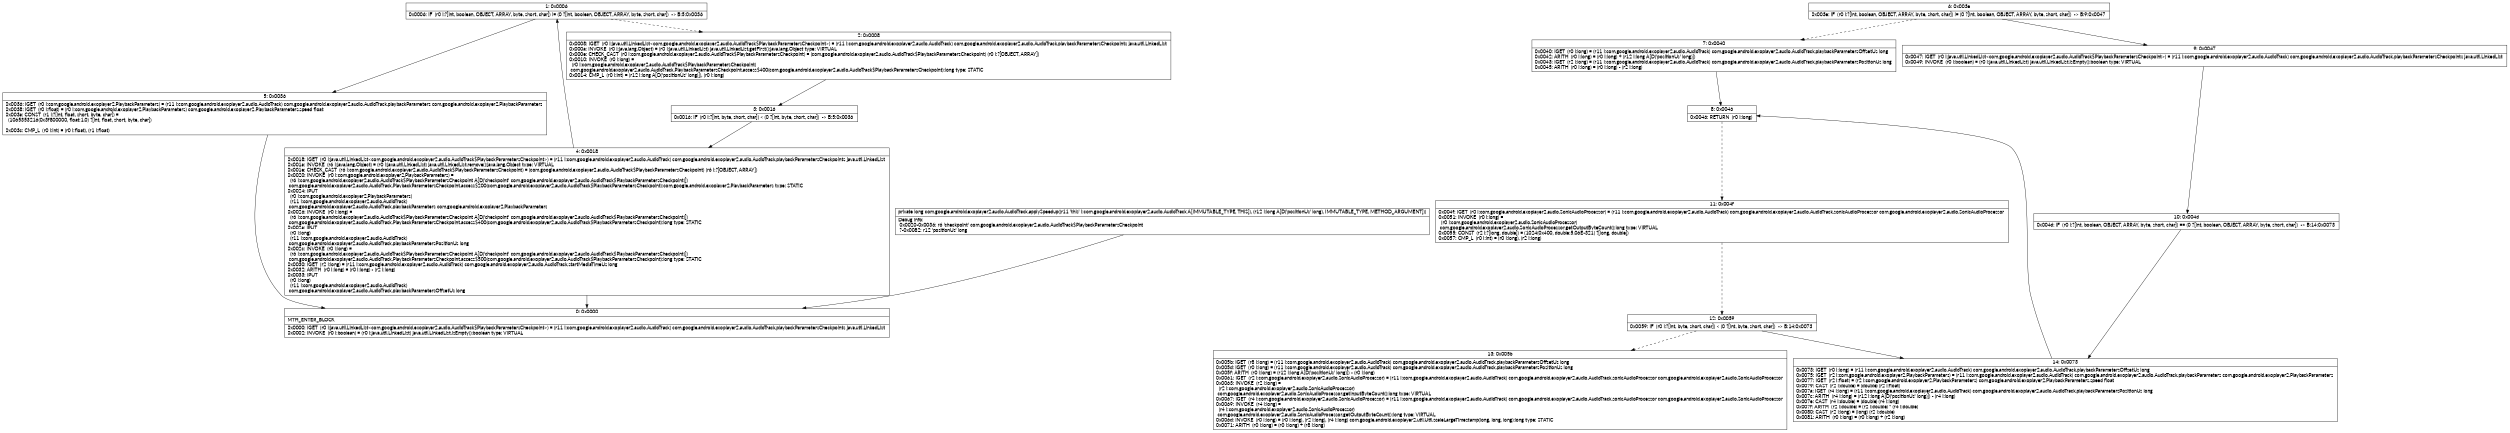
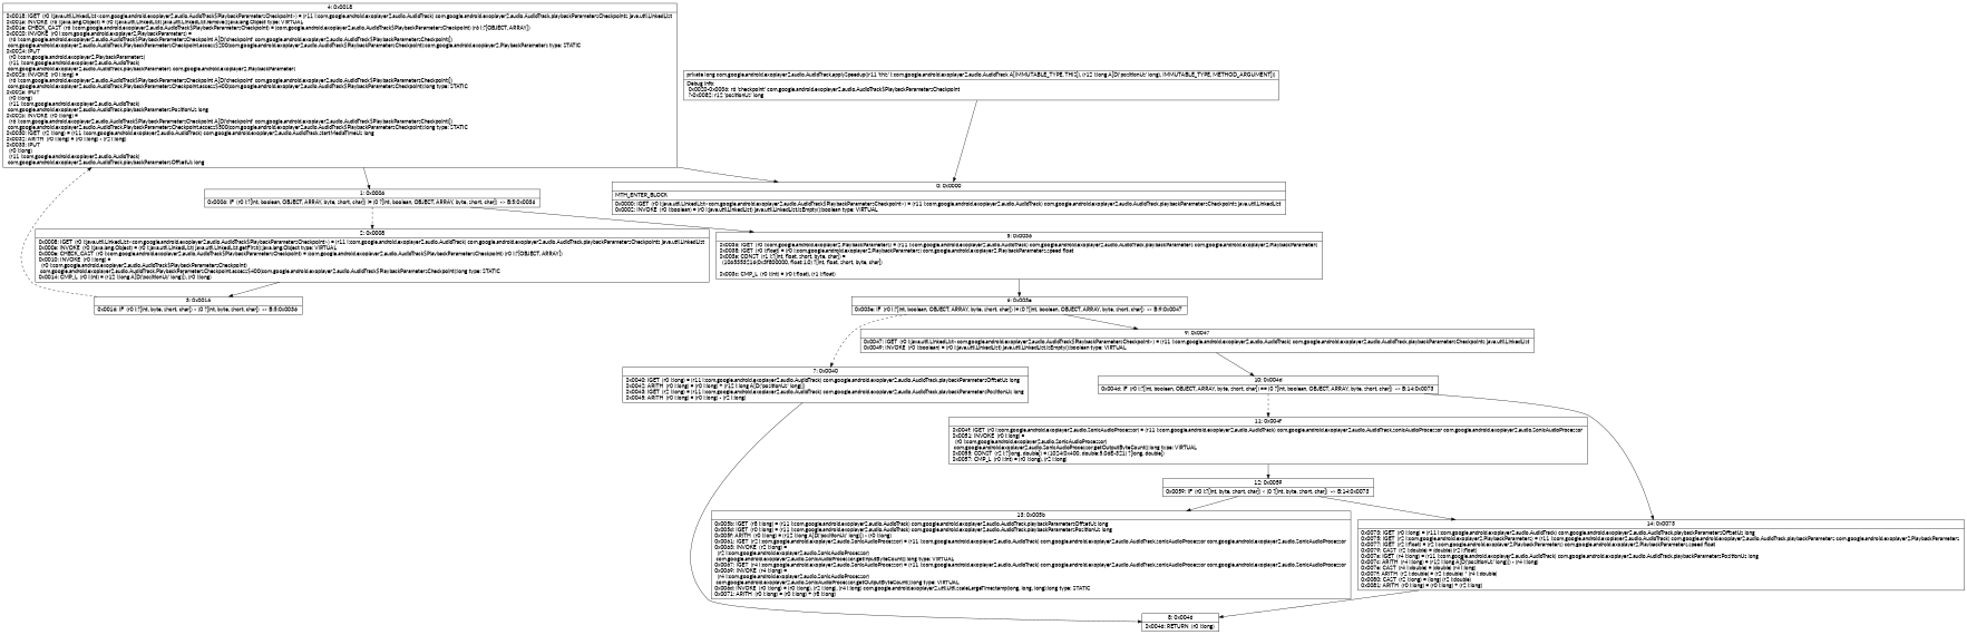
  digraph {
    fontname=Lato
    node [fontname=Lato shape=record]
    edge [fontname=Lato]
    n1 [label="{0\:\ 0x0000|MTH_ENTER_BLOCK\l|0x0000: IGET  (r0 I:java.util.LinkedList\<com.google.android.exoplayer2.audio.AudioTrack$PlaybackParametersCheckpoint\>) = (r11 I:com.google.android.exoplayer2.audio.AudioTrack) com.google.android.exoplayer2.audio.AudioTrack.playbackParametersCheckpoints java.util.LinkedList \l0x0002: INVOKE  (r0 I:boolean) = (r0 I:java.util.LinkedList) java.util.LinkedList.isEmpty():boolean type: VIRTUAL \l}"]
    n2 [label="{1\:\ 0x0006|0x0006: IF  (r0 I:?[int, boolean, OBJECT, ARRAY, byte, short, char]) != (0 ?[int, boolean, OBJECT, ARRAY, byte, short, char])  \-\> B:5:0x0036 \l}"]
    n3 [label="{2\:\ 0x0008|0x0008: IGET  (r0 I:java.util.LinkedList\<com.google.android.exoplayer2.audio.AudioTrack$PlaybackParametersCheckpoint\>) = (r11 I:com.google.android.exoplayer2.audio.AudioTrack) com.google.android.exoplayer2.audio.AudioTrack.playbackParametersCheckpoints java.util.LinkedList \l0x000a: INVOKE  (r0 I:java.lang.Object) = (r0 I:java.util.LinkedList) java.util.LinkedList.getFirst():java.lang.Object type: VIRTUAL \l0x000e: CHECK_CAST  (r0 I:com.google.android.exoplayer2.audio.AudioTrack$PlaybackParametersCheckpoint) = (com.google.android.exoplayer2.audio.AudioTrack$PlaybackParametersCheckpoint) (r0 I:?[OBJECT, ARRAY]) \l0x0010: INVOKE  (r0 I:long) = \l  (r0 I:com.google.android.exoplayer2.audio.AudioTrack$PlaybackParametersCheckpoint)\l com.google.android.exoplayer2.audio.AudioTrack.PlaybackParametersCheckpoint.access$400(com.google.android.exoplayer2.audio.AudioTrack$PlaybackParametersCheckpoint):long type: STATIC \l0x0014: CMP_L  (r0 I:int) = (r12 I:long A[D('positionUs' long)]), (r0 I:long) \l}"]
    n4 [label="{5\:\ 0x0036|0x0036: IGET  (r0 I:com.google.android.exoplayer2.PlaybackParameters) = (r11 I:com.google.android.exoplayer2.audio.AudioTrack) com.google.android.exoplayer2.audio.AudioTrack.playbackParameters com.google.android.exoplayer2.PlaybackParameters \l0x0038: IGET  (r0 I:float) = (r0 I:com.google.android.exoplayer2.PlaybackParameters) com.google.android.exoplayer2.PlaybackParameters.speed float \l0x003a: CONST  (r1 I:?[int, float, short, byte, char]) = \l  (1065353216(0x3f800000, float:1.0) ?[int, float, short, byte, char])\l \l0x003c: CMP_L  (r0 I:int) = (r0 I:float), (r1 I:float) \l}"]
    n5 [label="{3\:\ 0x0016|0x0016: IF  (r0 I:?[int, byte, short, char]) \< (0 ?[int, byte, short, char])  \-\> B:5:0x0036 \l}"]
    n6 [label="{6\:\ 0x003e|0x003e: IF  (r0 I:?[int, boolean, OBJECT, ARRAY, byte, short, char]) != (0 ?[int, boolean, OBJECT, ARRAY, byte, short, char])  \-\> B:9:0x0047 \l}"]
    n7 [label="{4\:\ 0x0018|0x0018: IGET  (r0 I:java.util.LinkedList\<com.google.android.exoplayer2.audio.AudioTrack$PlaybackParametersCheckpoint\>) = (r11 I:com.google.android.exoplayer2.audio.AudioTrack) com.google.android.exoplayer2.audio.AudioTrack.playbackParametersCheckpoints java.util.LinkedList \l0x001a: INVOKE  (r6 I:java.lang.Object) = (r0 I:java.util.LinkedList) java.util.LinkedList.remove():java.lang.Object type: VIRTUAL \l0x001e: CHECK_CAST  (r6 I:com.google.android.exoplayer2.audio.AudioTrack$PlaybackParametersCheckpoint) = (com.google.android.exoplayer2.audio.AudioTrack$PlaybackParametersCheckpoint) (r6 I:?[OBJECT, ARRAY]) \l0x0020: INVOKE  (r0 I:com.google.android.exoplayer2.PlaybackParameters) = \l  (r6 I:com.google.android.exoplayer2.audio.AudioTrack$PlaybackParametersCheckpoint A[D('checkpoint' com.google.android.exoplayer2.audio.AudioTrack$PlaybackParametersCheckpoint)])\l com.google.android.exoplayer2.audio.AudioTrack.PlaybackParametersCheckpoint.access$200(com.google.android.exoplayer2.audio.AudioTrack$PlaybackParametersCheckpoint):com.google.android.exoplayer2.PlaybackParameters type: STATIC \l0x0024: IPUT  \l  (r0 I:com.google.android.exoplayer2.PlaybackParameters)\l  (r11 I:com.google.android.exoplayer2.audio.AudioTrack)\l com.google.android.exoplayer2.audio.AudioTrack.playbackParameters com.google.android.exoplayer2.PlaybackParameters \l0x0026: INVOKE  (r0 I:long) = \l  (r6 I:com.google.android.exoplayer2.audio.AudioTrack$PlaybackParametersCheckpoint A[D('checkpoint' com.google.android.exoplayer2.audio.AudioTrack$PlaybackParametersCheckpoint)])\l com.google.android.exoplayer2.audio.AudioTrack.PlaybackParametersCheckpoint.access$400(com.google.android.exoplayer2.audio.AudioTrack$PlaybackParametersCheckpoint):long type: STATIC \l0x002a: IPUT  \l  (r0 I:long)\l  (r11 I:com.google.android.exoplayer2.audio.AudioTrack)\l com.google.android.exoplayer2.audio.AudioTrack.playbackParametersPositionUs long \l0x002c: INVOKE  (r0 I:long) = \l  (r6 I:com.google.android.exoplayer2.audio.AudioTrack$PlaybackParametersCheckpoint A[D('checkpoint' com.google.android.exoplayer2.audio.AudioTrack$PlaybackParametersCheckpoint)])\l com.google.android.exoplayer2.audio.AudioTrack.PlaybackParametersCheckpoint.access$500(com.google.android.exoplayer2.audio.AudioTrack$PlaybackParametersCheckpoint):long type: STATIC \l0x0030: IGET  (r2 I:long) = (r11 I:com.google.android.exoplayer2.audio.AudioTrack) com.google.android.exoplayer2.audio.AudioTrack.startMediaTimeUs long \l0x0032: ARITH  (r0 I:long) = (r0 I:long) \- (r2 I:long) \l0x0033: IPUT  \l  (r0 I:long)\l  (r11 I:com.google.android.exoplayer2.audio.AudioTrack)\l com.google.android.exoplayer2.audio.AudioTrack.playbackParametersOffsetUs long \l}"]
    n8 [label="{7\:\ 0x0040|0x0040: IGET  (r0 I:long) = (r11 I:com.google.android.exoplayer2.audio.AudioTrack) com.google.android.exoplayer2.audio.AudioTrack.playbackParametersOffsetUs long \l0x0042: ARITH  (r0 I:long) = (r0 I:long) + (r12 I:long A[D('positionUs' long)]) \l0x0043: IGET  (r2 I:long) = (r11 I:com.google.android.exoplayer2.audio.AudioTrack) com.google.android.exoplayer2.audio.AudioTrack.playbackParametersPositionUs long \l0x0045: ARITH  (r0 I:long) = (r0 I:long) \- (r2 I:long) \l}"]
    n9 [label="{9\:\ 0x0047|0x0047: IGET  (r0 I:java.util.LinkedList\<com.google.android.exoplayer2.audio.AudioTrack$PlaybackParametersCheckpoint\>) = (r11 I:com.google.android.exoplayer2.audio.AudioTrack) com.google.android.exoplayer2.audio.AudioTrack.playbackParametersCheckpoints java.util.LinkedList \l0x0049: INVOKE  (r0 I:boolean) = (r0 I:java.util.LinkedList) java.util.LinkedList.isEmpty():boolean type: VIRTUAL \l}"]
    n10 [label="{8\:\ 0x0046|0x0046: RETURN  (r0 I:long) \l}"]
    n11 [label="{10\:\ 0x004d|0x004d: IF  (r0 I:?[int, boolean, OBJECT, ARRAY, byte, short, char]) == (0 ?[int, boolean, OBJECT, ARRAY, byte, short, char])  \-\> B:14:0x0073 \l}"]
    n12 [label="{11\:\ 0x004f|0x004f: IGET  (r0 I:com.google.android.exoplayer2.audio.SonicAudioProcessor) = (r11 I:com.google.android.exoplayer2.audio.AudioTrack) com.google.android.exoplayer2.audio.AudioTrack.sonicAudioProcessor com.google.android.exoplayer2.audio.SonicAudioProcessor \l0x0051: INVOKE  (r0 I:long) = \l  (r0 I:com.google.android.exoplayer2.audio.SonicAudioProcessor)\l com.google.android.exoplayer2.audio.SonicAudioProcessor.getOutputByteCount():long type: VIRTUAL \l0x0055: CONST  (r2 I:?[long, double]) = (1024(0x400, double:5.06E\-321) ?[long, double]) \l0x0057: CMP_L  (r0 I:int) = (r0 I:long), (r2 I:long) \l}"]
    n13 [label="{14\:\ 0x0073|0x0073: IGET  (r0 I:long) = (r11 I:com.google.android.exoplayer2.audio.AudioTrack) com.google.android.exoplayer2.audio.AudioTrack.playbackParametersOffsetUs long \l0x0075: IGET  (r2 I:com.google.android.exoplayer2.PlaybackParameters) = (r11 I:com.google.android.exoplayer2.audio.AudioTrack) com.google.android.exoplayer2.audio.AudioTrack.playbackParameters com.google.android.exoplayer2.PlaybackParameters \l0x0077: IGET  (r2 I:float) = (r2 I:com.google.android.exoplayer2.PlaybackParameters) com.google.android.exoplayer2.PlaybackParameters.speed float \l0x0079: CAST  (r2 I:double) = (double) (r2 I:float) \l0x007a: IGET  (r4 I:long) = (r11 I:com.google.android.exoplayer2.audio.AudioTrack) com.google.android.exoplayer2.audio.AudioTrack.playbackParametersPositionUs long \l0x007c: ARITH  (r4 I:long) = (r12 I:long A[D('positionUs' long)]) \- (r4 I:long) \l0x007e: CAST  (r4 I:double) = (double) (r4 I:long) \l0x007f: ARITH  (r2 I:double) = (r2 I:double) * (r4 I:double) \l0x0080: CAST  (r2 I:long) = (long) (r2 I:double) \l0x0081: ARITH  (r0 I:long) = (r0 I:long) + (r2 I:long) \l}"]
    n14 [label="{12\:\ 0x0059|0x0059: IF  (r0 I:?[int, byte, short, char]) \< (0 ?[int, byte, short, char])  \-\> B:14:0x0073 \l}"]
    n15 [label="{13\:\ 0x005b|0x005b: IGET  (r8 I:long) = (r11 I:com.google.android.exoplayer2.audio.AudioTrack) com.google.android.exoplayer2.audio.AudioTrack.playbackParametersOffsetUs long \l0x005d: IGET  (r0 I:long) = (r11 I:com.google.android.exoplayer2.audio.AudioTrack) com.google.android.exoplayer2.audio.AudioTrack.playbackParametersPositionUs long \l0x005f: ARITH  (r0 I:long) = (r12 I:long A[D('positionUs' long)]) \- (r0 I:long) \l0x0061: IGET  (r2 I:com.google.android.exoplayer2.audio.SonicAudioProcessor) = (r11 I:com.google.android.exoplayer2.audio.AudioTrack) com.google.android.exoplayer2.audio.AudioTrack.sonicAudioProcessor com.google.android.exoplayer2.audio.SonicAudioProcessor \l0x0063: INVOKE  (r2 I:long) = \l  (r2 I:com.google.android.exoplayer2.audio.SonicAudioProcessor)\l com.google.android.exoplayer2.audio.SonicAudioProcessor.getInputByteCount():long type: VIRTUAL \l0x0067: IGET  (r4 I:com.google.android.exoplayer2.audio.SonicAudioProcessor) = (r11 I:com.google.android.exoplayer2.audio.AudioTrack) com.google.android.exoplayer2.audio.AudioTrack.sonicAudioProcessor com.google.android.exoplayer2.audio.SonicAudioProcessor \l0x0069: INVOKE  (r4 I:long) = \l  (r4 I:com.google.android.exoplayer2.audio.SonicAudioProcessor)\l com.google.android.exoplayer2.audio.SonicAudioProcessor.getOutputByteCount():long type: VIRTUAL \l0x006d: INVOKE  (r0 I:long) = (r0 I:long), (r2 I:long), (r4 I:long) com.google.android.exoplayer2.util.Util.scaleLargeTimestamp(long, long, long):long type: STATIC \l0x0071: ARITH  (r0 I:long) = (r0 I:long) + (r8 I:long) \l}"]
    n16 [label="{private long com.google.android.exoplayer2.audio.AudioTrack.applySpeedup((r11 'this' I:com.google.android.exoplayer2.audio.AudioTrack A[IMMUTABLE_TYPE, THIS]), (r12 I:long A[D('positionUs' long), IMMUTABLE_TYPE, METHOD_ARGUMENT]))  | Debug Info:\l  0x0020\-0x0036: r6 'checkpoint' com.google.android.exoplayer2.audio.AudioTrack$PlaybackParametersCheckpoint\l  ?\-0x0082: r12 'positionUs' long\l}"]
    n2 -> n3 [style=dashed]
    n2 -> n4
    n3 -> n5
-   n4 -> n1
-   n5 -> n7 [style=solid]
+   n4 -> n6
+   n5 -> n7 [style=dashed]
    n6 -> n8 [style=dashed]
    n6 -> n9
    n7 -> n1
    n7 -> n2
    n8 -> n10
    n9 -> n11
-   n10 -> n12 [style=dashed]
+   n11 -> n12 [style=dashed]
    n11 -> n13
-   n12 -> n14 [style=dashed]
+   n12 -> n14
    n13 -> n10
    n14 -> n13
-   n14 -> n15 [style=dashed]
+   n14 -> n15 [style=solid]
    n16 -> n1
  }
